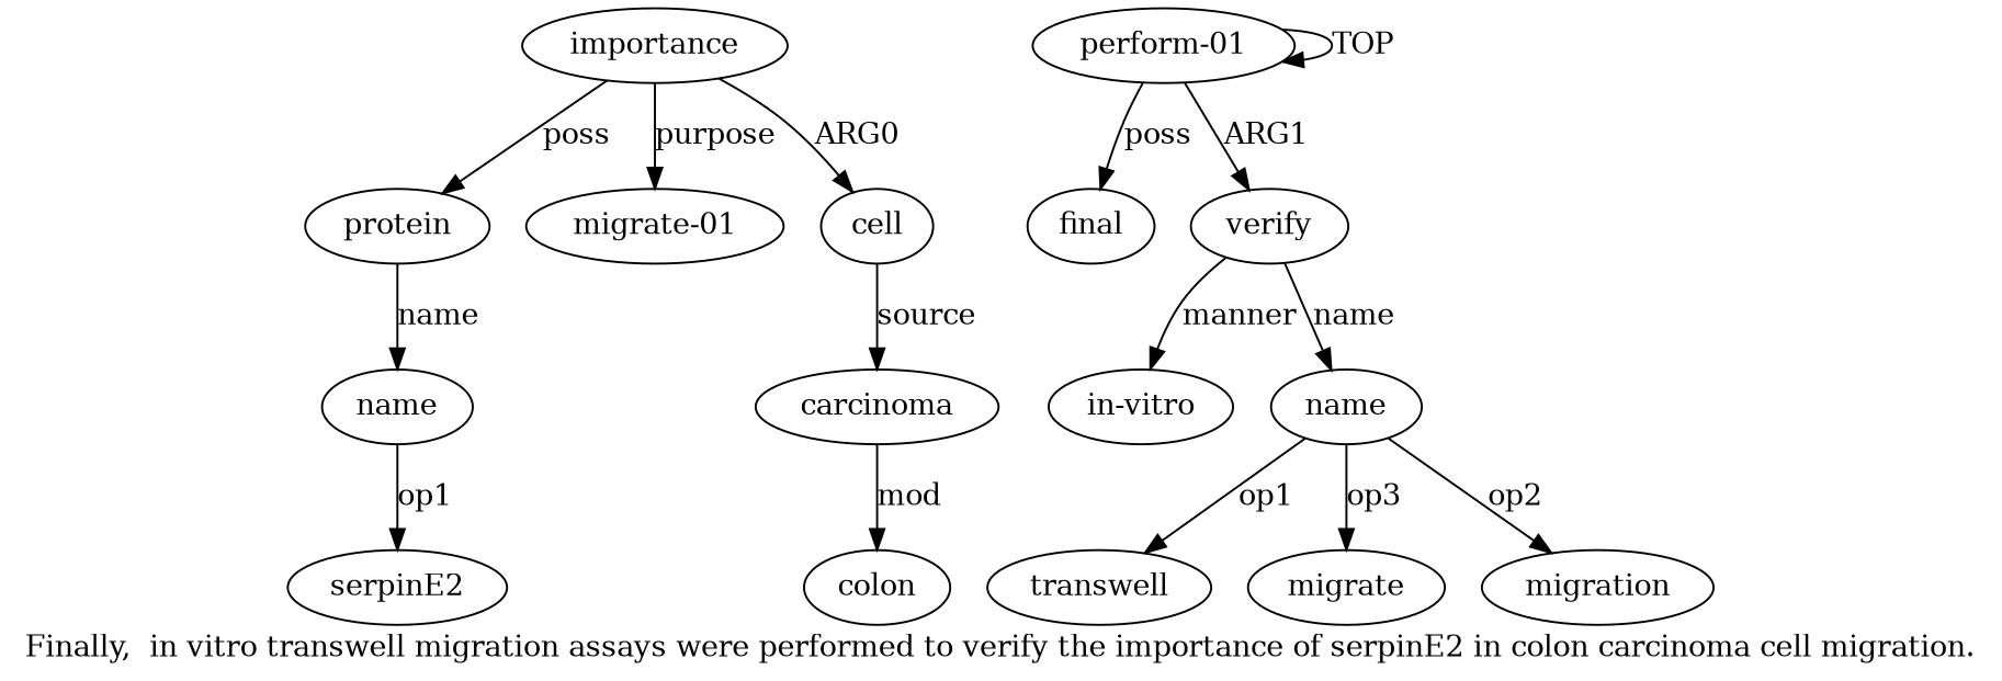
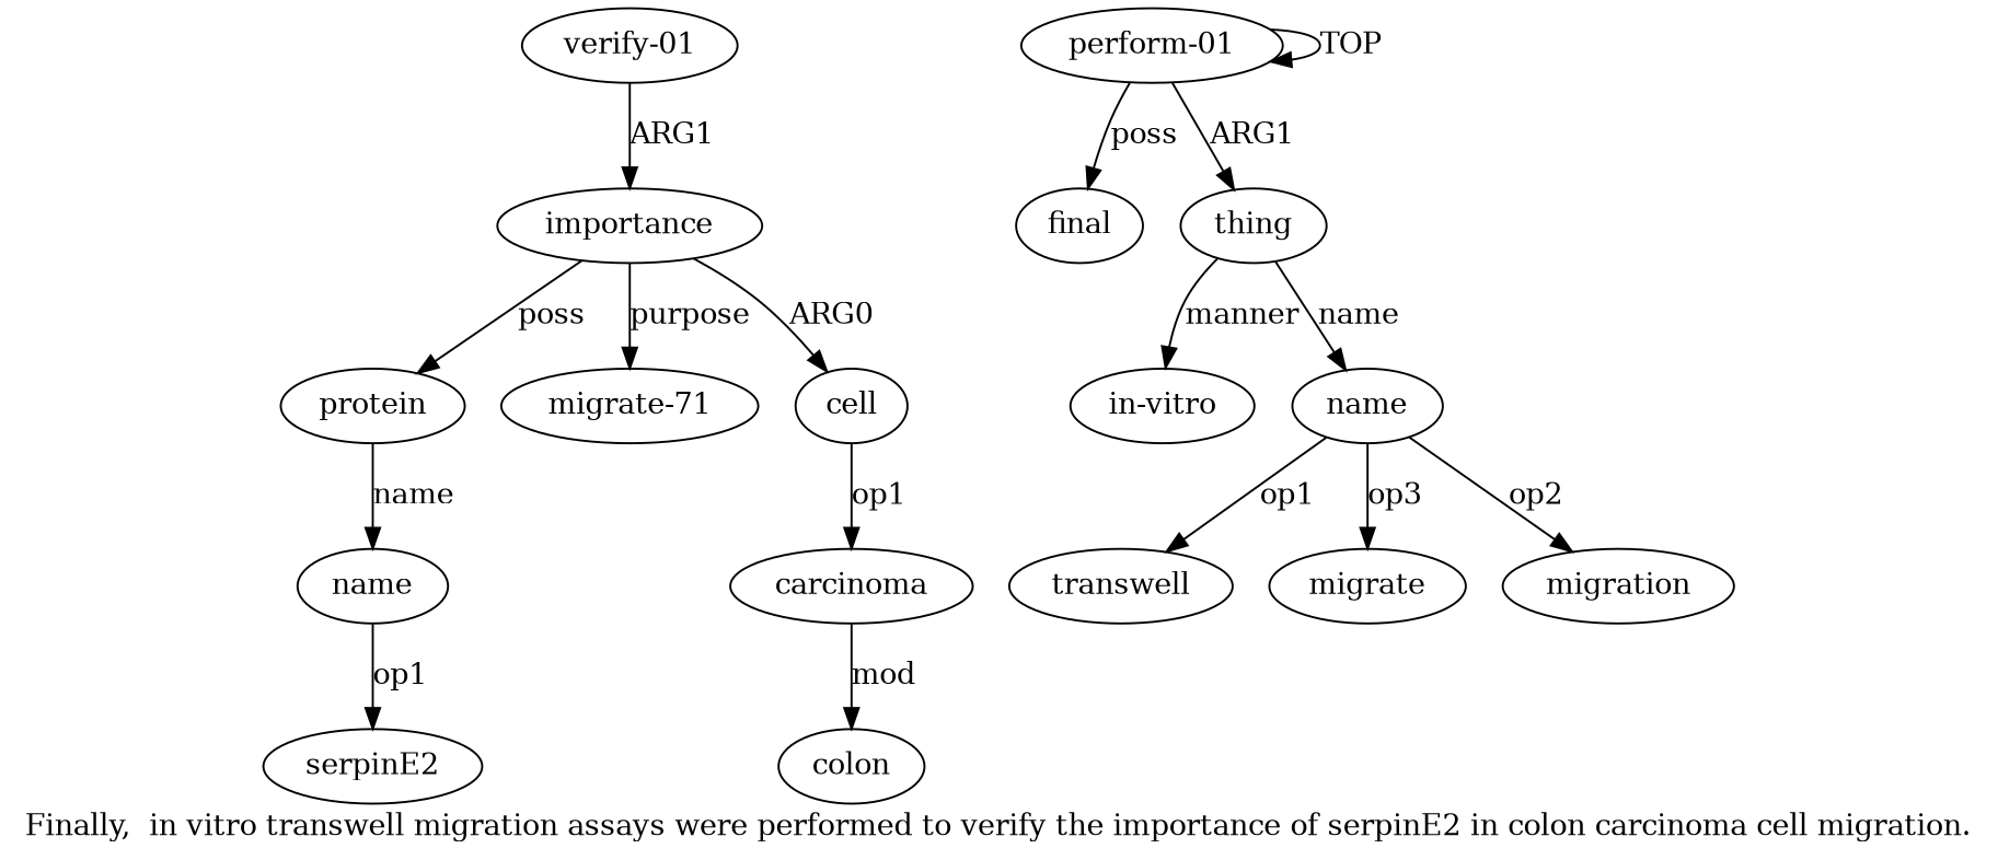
  digraph {
    label="Finally,  in vitro transwell migration assays were performed to verify the importance of serpinE2 in colon carcinoma cell migration."
    node [color=black gold_ind=-1 gold_label=name test_ind=-1 test_label=name]
    edge [color=black gold_label=name test_label=name]
    n1 [gold_label=serpinE2 label=serpinE2 test_label=serpinE2]
    n2 [gold_ind=11 gold_label=colon label=colon test_ind=11 test_label=colon]
    n3 [gold_ind=10 gold_label=carcinoma label=carcinoma test_ind=10 test_label=carcinoma]
    n4 [gold_ind=12 gold_label=final label=final test_ind=12 test_label=final]
    n5 [gold_label=transwell label=transwell test_label=transwell]
-   n6 [gold_ind=1 gold_label=thing label=verify test_ind=1 test_label=thing]
+   n6 [gold_ind=1 gold_label=thing label=thing test_ind=1 test_label=thing]
    n7 [gold_ind=3 gold_label="in-vitro" label="in-vitro" test_ind=3 test_label="in-vitro"]
    n8 [gold_ind=2 label=name test_ind=2]
    n9 [gold_label=assay label=migrate test_label=assay]
    n10 [gold_label=migration label=migration test_label=migration]
    n11 [gold_ind=0 gold_label="perform-01" label="perform-01" test_ind=0 test_label="perform-01"]
+   n12 [gold_ind=4 gold_label="verify-01" label="verify-01" test_ind=4 test_label="verify-01"]
    n13 [gold_ind=5 gold_label=importance label=importance test_ind=5 test_label=importance]
    n14 [gold_ind=6 gold_label=protein label=protein test_ind=6 test_label=protein]
-   n15 [gold_ind=8 gold_label="migrate-01" label="migrate-01" test_ind=8 test_label="migrate-01"]
+   n15 [gold_ind=8 gold_label="migrate-01" label="migrate-71" test_ind=8 test_label="migrate-01"]
    n16 [gold_ind=9 gold_label=cell label=cell test_ind=9 test_label=cell]
    n17 [gold_ind=7 label=name test_ind=7]
    n3 -> n2 [gold_label=mod label=mod test_label=mod]
    n6 -> n7 [gold_label=manner label=manner test_label=manner]
    n6 -> n8 [label=name]
    n8 -> n5 [gold_label=op1 label=op1 test_label=op1]
    n8 -> n9 [gold_label=op3 label=op3 test_label=op3]
    n8 -> n10 [gold_label=op2 label=op2 test_label=op2]
    n11 -> n4 [gold_label=time label=poss test_label=time]
    n11 -> n6 [gold_label=ARG1 label=ARG1 test_label=ARG1]
    n11 -> n11 [gold_label=TOP label=TOP test_label=TOP]
+   n12 -> n13 [gold_label=ARG1 label=ARG1 test_label=ARG1]
    n13 -> n14 [gold_label=poss label=poss test_label=poss]
    n13 -> n15 [gold_label=purpose label=purpose test_label=purpose]
    n13 -> n16 [gold_label=ARG0 label=ARG0 test_label=ARG0]
    n14 -> n17 [label=name]
-   n16 -> n3 [gold_label=source label=source test_label=source]
+   n16 -> n3 [gold_label=source label=op1 test_label=source]
    n17 -> n1 [gold_label=op1 label=op1 test_label=op1]
  }
